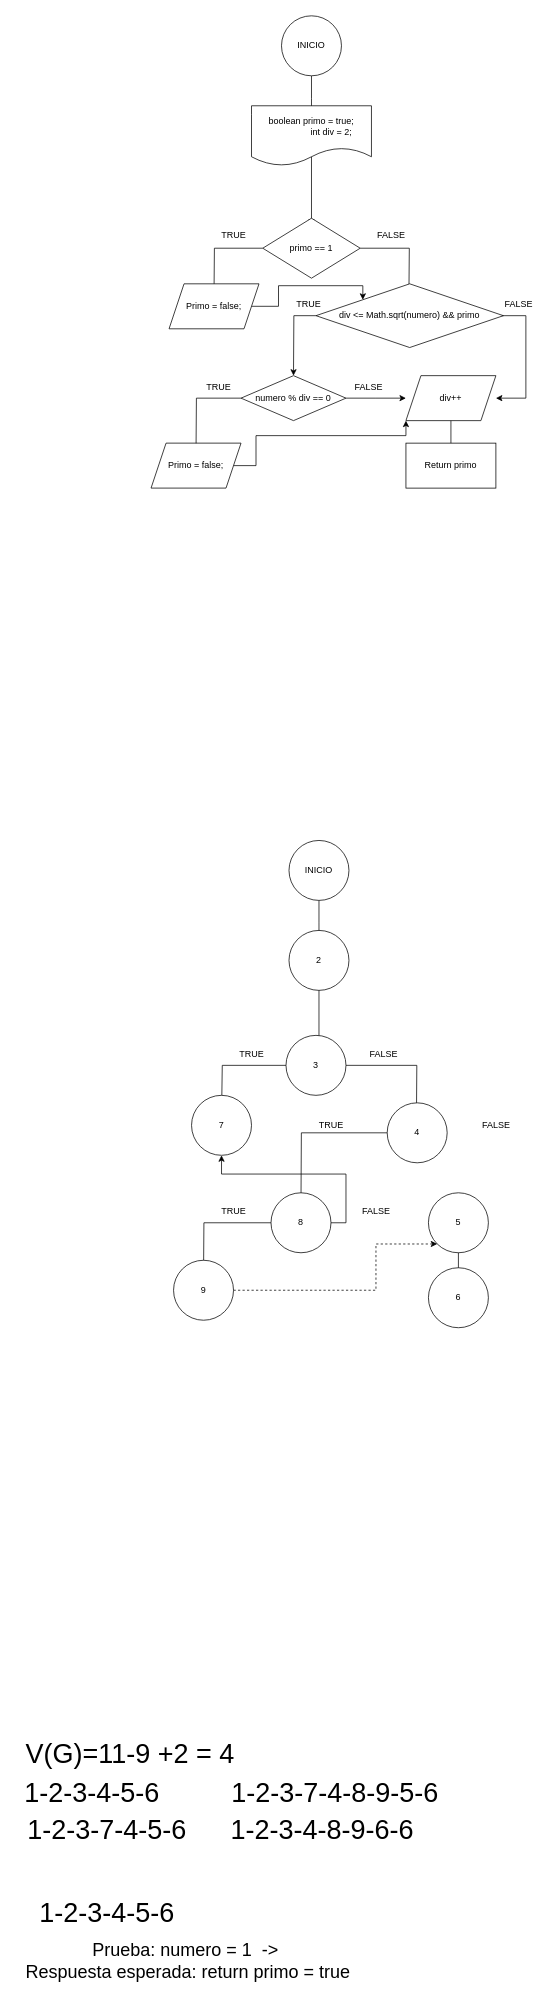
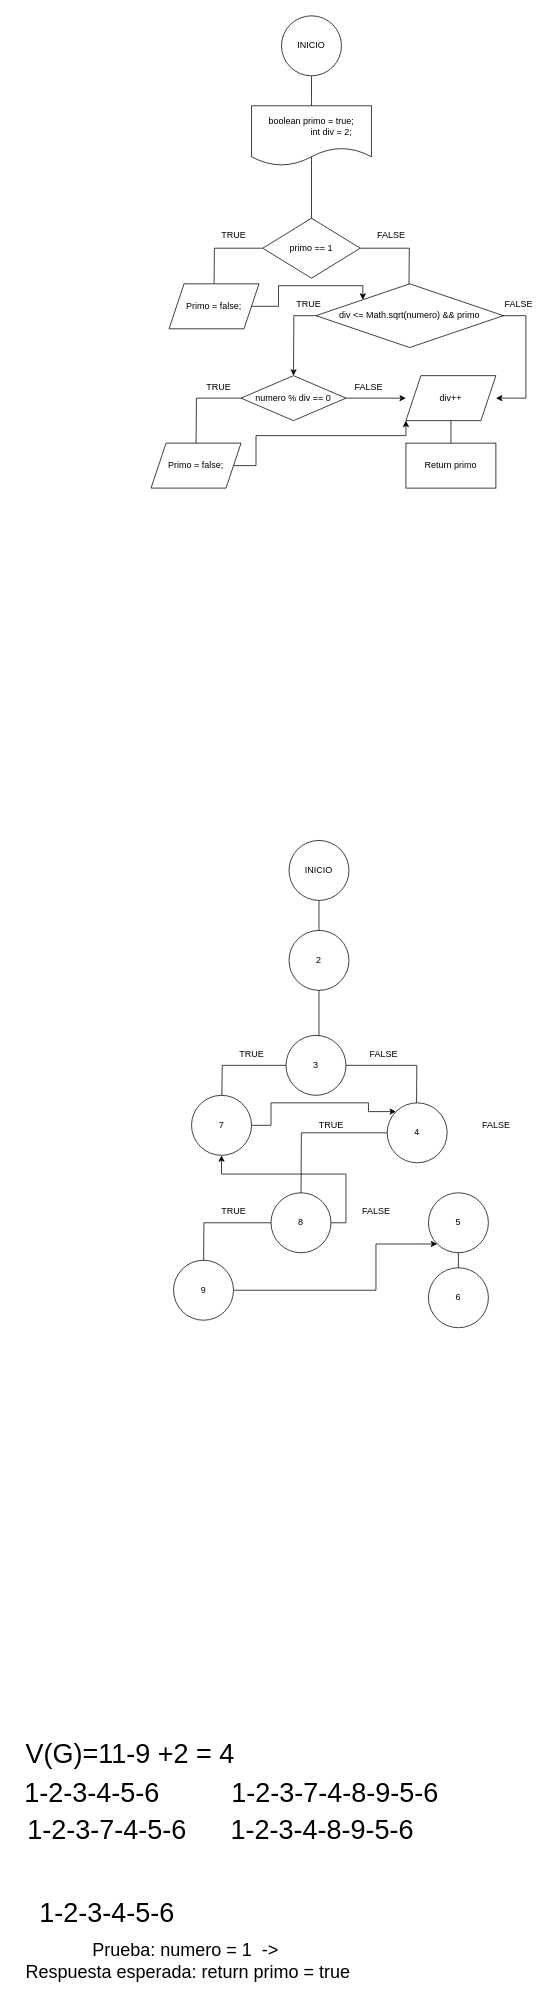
  <mxCell id="0" />
  <mxCell id="1" parent="0" />
  <mxCell id="2" style="edgeStyle=orthogonalEdgeStyle;rounded=0;orthogonalLoop=1;jettySize=auto;html=1;exitX=0.5;exitY=1;exitDx=0;exitDy=0;" edge="1" parent="1" source="3"><mxGeometry relative="1" as="geometry"><mxPoint x="415" y="160" as="targetPoint" /></mxGeometry></mxCell>
  <mxCell id="3" value="INICIO" style="ellipse;whiteSpace=wrap;html=1;aspect=fixed;" vertex="1" parent="1"><mxGeometry x="375" y="20" width="80" height="80" as="geometry" /></mxCell>
  <mxCell id="4" style="edgeStyle=orthogonalEdgeStyle;rounded=0;orthogonalLoop=1;jettySize=auto;html=1;exitX=0.491;exitY=0.844;exitDx=0;exitDy=0;exitPerimeter=0;" edge="1" parent="1" source="5"><mxGeometry relative="1" as="geometry"><mxPoint x="415" y="300" as="targetPoint" /><Array as="points"><mxPoint x="415" y="208" /></Array></mxGeometry></mxCell>
  <mxCell id="5" value="&lt;div&gt;boolean primo = true;&lt;/div&gt;&lt;div&gt;&lt;span style=&quot;white-space: normal;&quot;&gt;&lt;span style=&quot;white-space:pre&quot;&gt;&#09;&#09;&lt;/span&gt;int div = 2;&lt;/span&gt;&lt;/div&gt;" style="shape=document;whiteSpace=wrap;html=1;boundedLbl=1;" vertex="1" parent="1"><mxGeometry x="335" y="140" width="160" height="80" as="geometry" /></mxCell>
  <mxCell id="6" style="edgeStyle=orthogonalEdgeStyle;rounded=0;orthogonalLoop=1;jettySize=auto;html=1;exitX=0;exitY=0.5;exitDx=0;exitDy=0;entryX=0.5;entryY=0;entryDx=0;entryDy=0;" edge="1" parent="1" source="8"><mxGeometry relative="1" as="geometry"><mxPoint x="285" y="390" as="targetPoint" /></mxGeometry></mxCell>
  <mxCell id="7" style="edgeStyle=orthogonalEdgeStyle;rounded=0;orthogonalLoop=1;jettySize=auto;html=1;exitX=1;exitY=0.5;exitDx=0;exitDy=0;entryX=0.5;entryY=0;entryDx=0;entryDy=0;" edge="1" parent="1" source="8"><mxGeometry relative="1" as="geometry"><mxPoint x="545" y="390" as="targetPoint" /></mxGeometry></mxCell>
  <mxCell id="8" value="primo == 1" style="rhombus;whiteSpace=wrap;html=1;" vertex="1" parent="1"><mxGeometry x="350" y="290" width="130" height="80" as="geometry" /></mxCell>
  <mxCell id="9" value="TRUE" style="text;html=1;align=center;verticalAlign=middle;resizable=0;points=[];autosize=1;strokeColor=none;fillColor=none;" vertex="1" parent="1"><mxGeometry x="281" y="298" width="60" height="30" as="geometry" /></mxCell>
  <mxCell id="10" value="FALSE" style="text;html=1;align=center;verticalAlign=middle;resizable=0;points=[];autosize=1;strokeColor=none;fillColor=none;" vertex="1" parent="1"><mxGeometry x="491" y="298" width="60" height="30" as="geometry" /></mxCell>
  <mxCell id="11" style="edgeStyle=orthogonalEdgeStyle;rounded=0;orthogonalLoop=1;jettySize=auto;html=1;exitX=0;exitY=0.5;exitDx=0;exitDy=0;" edge="1" parent="1" source="13"><mxGeometry relative="1" as="geometry"><mxPoint x="391" y="500" as="targetPoint" /></mxGeometry></mxCell>
  <mxCell id="12" style="edgeStyle=orthogonalEdgeStyle;rounded=0;orthogonalLoop=1;jettySize=auto;html=1;exitX=1;exitY=0.5;exitDx=0;exitDy=0;entryX=1;entryY=0.5;entryDx=0;entryDy=0;" edge="1" parent="1"><mxGeometry relative="1" as="geometry"><mxPoint x="661" y="530" as="targetPoint" /><mxPoint x="660.5" y="420" as="sourcePoint" /><Array as="points"><mxPoint x="701" y="420" /><mxPoint x="701" y="530" /></Array></mxGeometry></mxCell>
  <mxCell id="13" value="div &amp;lt;= Math.sqrt(numero) &amp;amp;&amp;amp; primo" style="rhombus;whiteSpace=wrap;html=1;" vertex="1" parent="1"><mxGeometry x="421" y="377.5" width="250" height="85" as="geometry" /></mxCell>
  <mxCell id="14" value="TRUE" style="text;html=1;align=center;verticalAlign=middle;resizable=0;points=[];autosize=1;strokeColor=none;fillColor=none;" vertex="1" parent="1"><mxGeometry x="381" y="390" width="60" height="30" as="geometry" /></mxCell>
  <mxCell id="15" value="FALSE" style="text;html=1;align=center;verticalAlign=middle;resizable=0;points=[];autosize=1;strokeColor=none;fillColor=none;" vertex="1" parent="1"><mxGeometry x="661" y="390" width="60" height="30" as="geometry" /></mxCell>
  <mxCell id="16" style="edgeStyle=orthogonalEdgeStyle;rounded=0;orthogonalLoop=1;jettySize=auto;html=1;exitX=1;exitY=0.5;exitDx=0;exitDy=0;entryX=0;entryY=0.5;entryDx=0;entryDy=0;" edge="1" parent="1" source="17"><mxGeometry relative="1" as="geometry"><mxPoint x="541" y="530" as="targetPoint" /></mxGeometry></mxCell>
  <mxCell id="17" value="numero % div == 0" style="rhombus;whiteSpace=wrap;html=1;" vertex="1" parent="1"><mxGeometry x="321" y="500" width="140" height="60" as="geometry" /></mxCell>
  <mxCell id="18" value="TRUE" style="text;html=1;align=center;verticalAlign=middle;resizable=0;points=[];autosize=1;strokeColor=none;fillColor=none;" vertex="1" parent="1"><mxGeometry x="261" y="500" width="60" height="30" as="geometry" /></mxCell>
  <mxCell id="19" value="" style="edgeStyle=orthogonalEdgeStyle;rounded=0;orthogonalLoop=1;jettySize=auto;html=1;exitX=0;exitY=0.5;exitDx=0;exitDy=0;" edge="1" parent="1" source="17"><mxGeometry relative="1" as="geometry"><mxPoint x="261" y="600" as="targetPoint" /><mxPoint x="321" y="530" as="sourcePoint" /></mxGeometry></mxCell>
  <mxCell id="20" value="FALSE" style="text;html=1;align=center;verticalAlign=middle;resizable=0;points=[];autosize=1;strokeColor=none;fillColor=none;" vertex="1" parent="1"><mxGeometry x="461" y="500" width="60" height="30" as="geometry" /></mxCell>
  <mxCell id="21" style="edgeStyle=orthogonalEdgeStyle;rounded=0;orthogonalLoop=1;jettySize=auto;html=1;exitX=0.5;exitY=1;exitDx=0;exitDy=0;" edge="1" parent="1"><mxGeometry relative="1" as="geometry"><mxPoint x="601" y="610" as="targetPoint" /><mxPoint x="601" y="555" as="sourcePoint" /></mxGeometry></mxCell>
  <mxCell id="22" value="Return primo" style="whiteSpace=wrap;html=1;" vertex="1" parent="1"><mxGeometry x="541" y="590" width="120" height="60" as="geometry" /></mxCell>
  <mxCell id="23" style="edgeStyle=orthogonalEdgeStyle;rounded=0;orthogonalLoop=1;jettySize=auto;html=1;exitX=1;exitY=0.5;exitDx=0;exitDy=0;entryX=0;entryY=0;entryDx=0;entryDy=0;" edge="1" parent="1" source="24" target="13"><mxGeometry relative="1" as="geometry"><Array as="points"><mxPoint x="371" y="408" /><mxPoint x="371" y="380" /><mxPoint x="484" y="380" /></Array></mxGeometry></mxCell>
  <mxCell id="24" value="Primo = false;" style="shape=parallelogram;perimeter=parallelogramPerimeter;whiteSpace=wrap;html=1;fixedSize=1;" vertex="1" parent="1"><mxGeometry x="225" y="377.5" width="120" height="60" as="geometry" /></mxCell>
  <mxCell id="25" value="div++" style="shape=parallelogram;perimeter=parallelogramPerimeter;whiteSpace=wrap;html=1;fixedSize=1;" vertex="1" parent="1"><mxGeometry x="541" y="500" width="120" height="60" as="geometry" /></mxCell>
  <mxCell id="26" style="edgeStyle=orthogonalEdgeStyle;rounded=0;orthogonalLoop=1;jettySize=auto;html=1;exitX=1;exitY=0.5;exitDx=0;exitDy=0;entryX=0;entryY=1;entryDx=0;entryDy=0;" edge="1" parent="1" source="27" target="25"><mxGeometry relative="1" as="geometry"><Array as="points"><mxPoint x="341" y="620" /><mxPoint x="341" y="580" /><mxPoint x="541" y="580" /></Array></mxGeometry></mxCell>
  <mxCell id="27" value="Primo = false;" style="shape=parallelogram;perimeter=parallelogramPerimeter;whiteSpace=wrap;html=1;fixedSize=1;" vertex="1" parent="1"><mxGeometry x="201" y="590" width="120" height="60" as="geometry" /></mxCell>
  <mxCell id="28" value="&lt;font style=&quot;font-size: 36px;&quot;&gt;&lt;span style=&quot;&quot; class=&quot;base&quot;&gt;&lt;span style=&quot;&quot; class=&quot;mord mathnormal&quot;&gt;V&lt;/span&gt;&lt;span style=&quot;&quot; class=&quot;mopen&quot;&gt;(&lt;/span&gt;&lt;span style=&quot;&quot; class=&quot;mord mathnormal&quot;&gt;G&lt;/span&gt;&lt;span style=&quot;&quot; class=&quot;mclose&quot;&gt;)&lt;/span&gt;&lt;span style=&quot;&quot; class=&quot;mspace&quot;&gt;&lt;/span&gt;&lt;span style=&quot;&quot; class=&quot;mrel&quot;&gt;=11-9&lt;/span&gt;&lt;/span&gt;&lt;span style=&quot;&quot; class=&quot;base&quot;&gt;&lt;span class=&quot;mbin&quot;&gt;&amp;nbsp;&lt;/span&gt;&lt;/span&gt;&lt;span style=&quot;&quot; class=&quot;base&quot;&gt;&lt;span class=&quot;mbin&quot;&gt;+&lt;/span&gt;&lt;span class=&quot;mspace&quot;&gt;&lt;/span&gt;&lt;/span&gt;&lt;span style=&quot;&quot; class=&quot;base&quot;&gt;&lt;span style=&quot;&quot; class=&quot;strut&quot;&gt;&lt;/span&gt;&lt;span style=&quot;&quot; class=&quot;mord&quot;&gt;2&amp;nbsp;&lt;/span&gt;&lt;span style=&quot;&quot; class=&quot;mrel&quot;&gt;= 4&lt;/span&gt;&lt;/span&gt;&lt;/font&gt;" style="text;whiteSpace=wrap;html=1;" vertex="1" parent="1"><mxGeometry x="32" y="2310" width="340" height="50" as="geometry" /></mxCell>
  <mxCell id="29" value="&lt;font style=&quot;font-size: 36px;&quot;&gt;1-2-3-4-5-6&lt;/font&gt;" style="text;html=1;align=center;verticalAlign=middle;resizable=0;points=[];autosize=1;strokeColor=none;fillColor=none;" vertex="1" parent="1"><mxGeometry x="22" y="2360" width="200" height="60" as="geometry" /></mxCell>
  <mxCell id="30" style="edgeStyle=orthogonalEdgeStyle;rounded=0;orthogonalLoop=1;jettySize=auto;html=1;exitX=0.5;exitY=1;exitDx=0;exitDy=0;" edge="1" parent="1" source="31"><mxGeometry relative="1" as="geometry"><mxPoint x="425" y="1260" as="targetPoint" /></mxGeometry></mxCell>
  <mxCell id="31" value="INICIO" style="ellipse;whiteSpace=wrap;html=1;aspect=fixed;" vertex="1" parent="1"><mxGeometry x="385" y="1120" width="80" height="80" as="geometry" /></mxCell>
  <mxCell id="32" style="edgeStyle=orthogonalEdgeStyle;rounded=0;orthogonalLoop=1;jettySize=auto;html=1;exitX=0.491;exitY=0.844;exitDx=0;exitDy=0;exitPerimeter=0;" edge="1" parent="1"><mxGeometry relative="1" as="geometry"><mxPoint x="425" y="1400" as="targetPoint" /><Array as="points"><mxPoint x="425" y="1308" /></Array><mxPoint x="423.56" y="1307.52" as="sourcePoint" /></mxGeometry></mxCell>
  <mxCell id="33" style="edgeStyle=orthogonalEdgeStyle;rounded=0;orthogonalLoop=1;jettySize=auto;html=1;exitX=0;exitY=0.5;exitDx=0;exitDy=0;entryX=0.5;entryY=0;entryDx=0;entryDy=0;" edge="1" parent="1" source="46"><mxGeometry relative="1" as="geometry"><mxPoint x="295" y="1490" as="targetPoint" /><mxPoint x="360" y="1430" as="sourcePoint" /><Array as="points"><mxPoint x="296" y="1420" /></Array></mxGeometry></mxCell>
  <mxCell id="34" style="edgeStyle=orthogonalEdgeStyle;rounded=0;orthogonalLoop=1;jettySize=auto;html=1;exitX=1;exitY=0.5;exitDx=0;exitDy=0;entryX=0.5;entryY=0;entryDx=0;entryDy=0;" edge="1" parent="1" source="46"><mxGeometry relative="1" as="geometry"><mxPoint x="555" y="1490" as="targetPoint" /><mxPoint x="490" y="1430" as="sourcePoint" /></mxGeometry></mxCell>
  <mxCell id="35" value="TRUE" style="text;html=1;align=center;verticalAlign=middle;resizable=0;points=[];autosize=1;strokeColor=none;fillColor=none;" vertex="1" parent="1"><mxGeometry x="305" y="1390" width="60" height="30" as="geometry" /></mxCell>
  <mxCell id="36" value="FALSE" style="text;html=1;align=center;verticalAlign=middle;resizable=0;points=[];autosize=1;strokeColor=none;fillColor=none;" vertex="1" parent="1"><mxGeometry x="481" y="1390" width="60" height="30" as="geometry" /></mxCell>
  <mxCell id="37" style="edgeStyle=orthogonalEdgeStyle;rounded=0;orthogonalLoop=1;jettySize=auto;html=1;exitX=0;exitY=0.5;exitDx=0;exitDy=0;" edge="1" parent="1" source="49"><mxGeometry relative="1" as="geometry"><mxPoint x="401" y="1600" as="targetPoint" /><mxPoint x="431" y="1520" as="sourcePoint" /></mxGeometry></mxCell>
  <mxCell id="38" value="TRUE" style="text;html=1;align=center;verticalAlign=middle;resizable=0;points=[];autosize=1;strokeColor=none;fillColor=none;" vertex="1" parent="1"><mxGeometry x="411" y="1485" width="60" height="30" as="geometry" /></mxCell>
  <mxCell id="39" value="FALSE" style="text;html=1;align=center;verticalAlign=middle;resizable=0;points=[];autosize=1;strokeColor=none;fillColor=none;" vertex="1" parent="1"><mxGeometry x="631" y="1485" width="60" height="30" as="geometry" /></mxCell>
  <mxCell id="40" style="edgeStyle=orthogonalEdgeStyle;rounded=0;orthogonalLoop=1;jettySize=auto;html=1;exitX=1;exitY=0.5;exitDx=0;exitDy=0;" edge="1" parent="1" source="52" target="48"><mxGeometry relative="1" as="geometry"><mxPoint x="551" y="1630" as="targetPoint" /><mxPoint x="471" y="1630" as="sourcePoint" /></mxGeometry></mxCell>
  <mxCell id="41" value="TRUE" style="text;html=1;align=center;verticalAlign=middle;resizable=0;points=[];autosize=1;strokeColor=none;fillColor=none;" vertex="1" parent="1"><mxGeometry x="281" y="1600" width="60" height="30" as="geometry" /></mxCell>
  <mxCell id="42" value="" style="edgeStyle=orthogonalEdgeStyle;rounded=0;orthogonalLoop=1;jettySize=auto;html=1;exitX=0;exitY=0.5;exitDx=0;exitDy=0;" edge="1" parent="1" source="52"><mxGeometry relative="1" as="geometry"><mxPoint x="271" y="1700" as="targetPoint" /><mxPoint x="331" y="1630" as="sourcePoint" /></mxGeometry></mxCell>
  <mxCell id="43" value="FALSE" style="text;html=1;align=center;verticalAlign=middle;resizable=0;points=[];autosize=1;strokeColor=none;fillColor=none;" vertex="1" parent="1"><mxGeometry x="471" y="1600" width="60" height="30" as="geometry" /></mxCell>
  <mxCell id="44" style="edgeStyle=orthogonalEdgeStyle;rounded=0;orthogonalLoop=1;jettySize=auto;html=1;exitX=0.5;exitY=1;exitDx=0;exitDy=0;" edge="1" parent="1"><mxGeometry relative="1" as="geometry"><mxPoint x="611" y="1710" as="targetPoint" /><mxPoint x="611" y="1655" as="sourcePoint" /></mxGeometry></mxCell>
  <mxCell id="45" value="2" style="ellipse;whiteSpace=wrap;html=1;aspect=fixed;" vertex="1" parent="1"><mxGeometry x="385" y="1240" width="80" height="80" as="geometry" /></mxCell>
  <mxCell id="46" value="3" style="ellipse;whiteSpace=wrap;html=1;aspect=fixed;" vertex="1" parent="1"><mxGeometry x="381" y="1380" width="80" height="80" as="geometry" /></mxCell>
+ <mxCell id="47" style="edgeStyle=orthogonalEdgeStyle;rounded=0;orthogonalLoop=1;jettySize=auto;html=1;exitX=1;exitY=0.5;exitDx=0;exitDy=0;entryX=0;entryY=0;entryDx=0;entryDy=0;" edge="1" parent="1" source="48" target="49"><mxGeometry relative="1" as="geometry"><Array as="points"><mxPoint x="361" y="1500" /><mxPoint x="361" y="1470" /><mxPoint x="491" y="1470" /><mxPoint x="491" y="1482" /></Array></mxGeometry></mxCell>
  <mxCell id="48" value="7" style="ellipse;whiteSpace=wrap;html=1;aspect=fixed;" vertex="1" parent="1"><mxGeometry x="255" y="1460" width="80" height="80" as="geometry" /></mxCell>
  <mxCell id="49" value="4" style="ellipse;whiteSpace=wrap;html=1;aspect=fixed;" vertex="1" parent="1"><mxGeometry x="516" y="1470" width="80" height="80" as="geometry" /></mxCell>
  <mxCell id="50" value="5" style="ellipse;whiteSpace=wrap;html=1;aspect=fixed;" vertex="1" parent="1"><mxGeometry x="571" y="1590" width="80" height="80" as="geometry" /></mxCell>
  <mxCell id="51" value="6" style="ellipse;whiteSpace=wrap;html=1;aspect=fixed;" vertex="1" parent="1"><mxGeometry x="571" y="1690" width="80" height="80" as="geometry" /></mxCell>
  <mxCell id="52" value="8" style="ellipse;whiteSpace=wrap;html=1;aspect=fixed;" vertex="1" parent="1"><mxGeometry x="361" y="1590" width="80" height="80" as="geometry" /></mxCell>
- <mxCell id="53" style="edgeStyle=orthogonalEdgeStyle;rounded=0;orthogonalLoop=1;jettySize=auto;html=1;exitX=1;exitY=0.5;exitDx=0;exitDy=0;entryX=0;entryY=1;entryDx=0;entryDy=0;dashed=1;" edge="1" parent="1" source="54" target="50"><mxGeometry relative="1" as="geometry"><Array as="points"><mxPoint x="501" y="1720" /><mxPoint x="501" y="1658" /></Array></mxGeometry></mxCell>
+ <mxCell id="53" style="edgeStyle=orthogonalEdgeStyle;rounded=0;orthogonalLoop=1;jettySize=auto;html=1;exitX=1;exitY=0.5;exitDx=0;exitDy=0;entryX=0;entryY=1;entryDx=0;entryDy=0;" edge="1" parent="1" source="54" target="50"><mxGeometry relative="1" as="geometry"><Array as="points"><mxPoint x="501" y="1720" /><mxPoint x="501" y="1658" /></Array></mxGeometry></mxCell>
  <mxCell id="54" value="9" style="ellipse;whiteSpace=wrap;html=1;aspect=fixed;" vertex="1" parent="1"><mxGeometry x="231" y="1680" width="80" height="80" as="geometry" /></mxCell>
  <mxCell id="55" value="&lt;font style=&quot;font-size: 36px;&quot;&gt;1-2-3-7-4-8-9-5-6&lt;/font&gt;" style="text;html=1;align=center;verticalAlign=middle;resizable=0;points=[];autosize=1;strokeColor=none;fillColor=none;" vertex="1" parent="1"><mxGeometry x="296" y="2360" width="300" height="60" as="geometry" /></mxCell>
  <mxCell id="56" value="&lt;font style=&quot;font-size: 36px;&quot;&gt;1-2-3-7-4-5-6&lt;/font&gt;" style="text;html=1;align=center;verticalAlign=middle;resizable=0;points=[];autosize=1;strokeColor=none;fillColor=none;" vertex="1" parent="1"><mxGeometry x="22" y="2410" width="240" height="60" as="geometry" /></mxCell>
- <mxCell id="57" value="&lt;font style=&quot;font-size: 36px;&quot;&gt;1-2-3-4-8-9-6-6&lt;/font&gt;" style="text;html=1;align=center;verticalAlign=middle;resizable=0;points=[];autosize=1;strokeColor=none;fillColor=none;" vertex="1" parent="1"><mxGeometry x="294" y="2410" width="270" height="60" as="geometry" /></mxCell>
+ <mxCell id="57" value="&lt;font style=&quot;font-size: 36px;&quot;&gt;1-2-3-4-8-9-5-6&lt;/font&gt;" style="text;html=1;align=center;verticalAlign=middle;resizable=0;points=[];autosize=1;strokeColor=none;fillColor=none;" vertex="1" parent="1"><mxGeometry x="294" y="2410" width="270" height="60" as="geometry" /></mxCell>
  <mxCell id="58" value="&lt;font style=&quot;font-size: 36px;&quot;&gt;1-2-3-4-5-6&lt;/font&gt;" style="text;html=1;align=center;verticalAlign=middle;resizable=0;points=[];autosize=1;strokeColor=none;fillColor=none;" vertex="1" parent="1"><mxGeometry x="42" y="2520" width="200" height="60" as="geometry" /></mxCell>
  <mxCell id="59" value="&lt;font style=&quot;font-size: 24px;&quot;&gt;Prueba: numero = 1&amp;nbsp; -&amp;gt;&amp;nbsp;&lt;/font&gt;&lt;div&gt;&lt;font style=&quot;font-size: 24px;&quot;&gt;Respuesta esperada: return primo = true&lt;/font&gt;&lt;/div&gt;" style="text;html=1;align=center;verticalAlign=middle;resizable=0;points=[];autosize=1;strokeColor=none;fillColor=none;" vertex="1" parent="1"><mxGeometry x="20" y="2580" width="460" height="70" as="geometry" /></mxCell>
